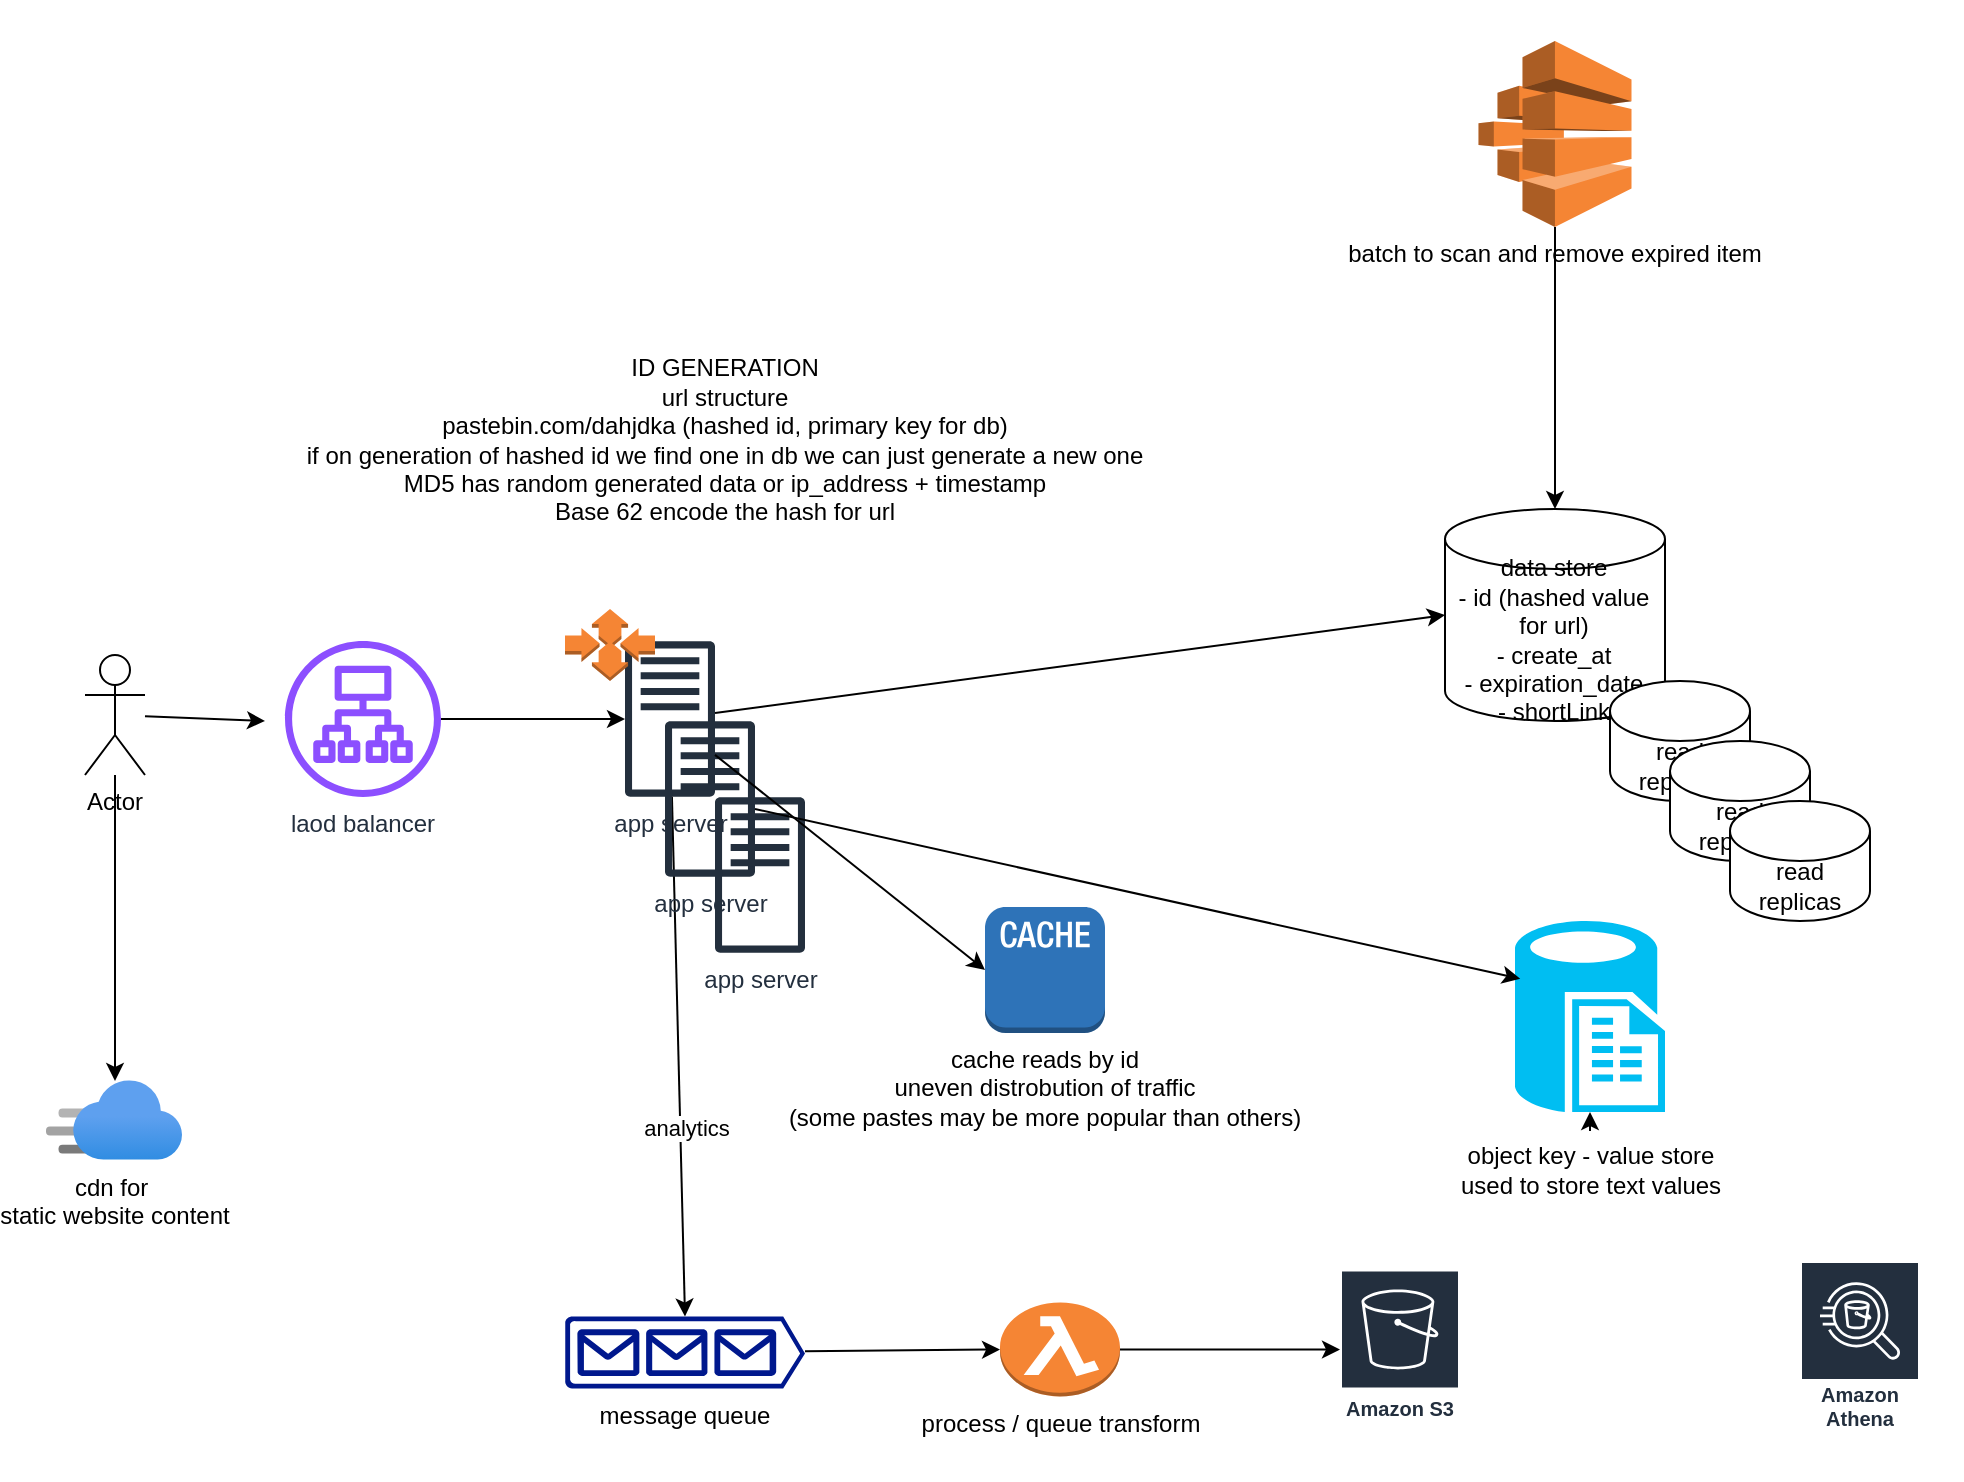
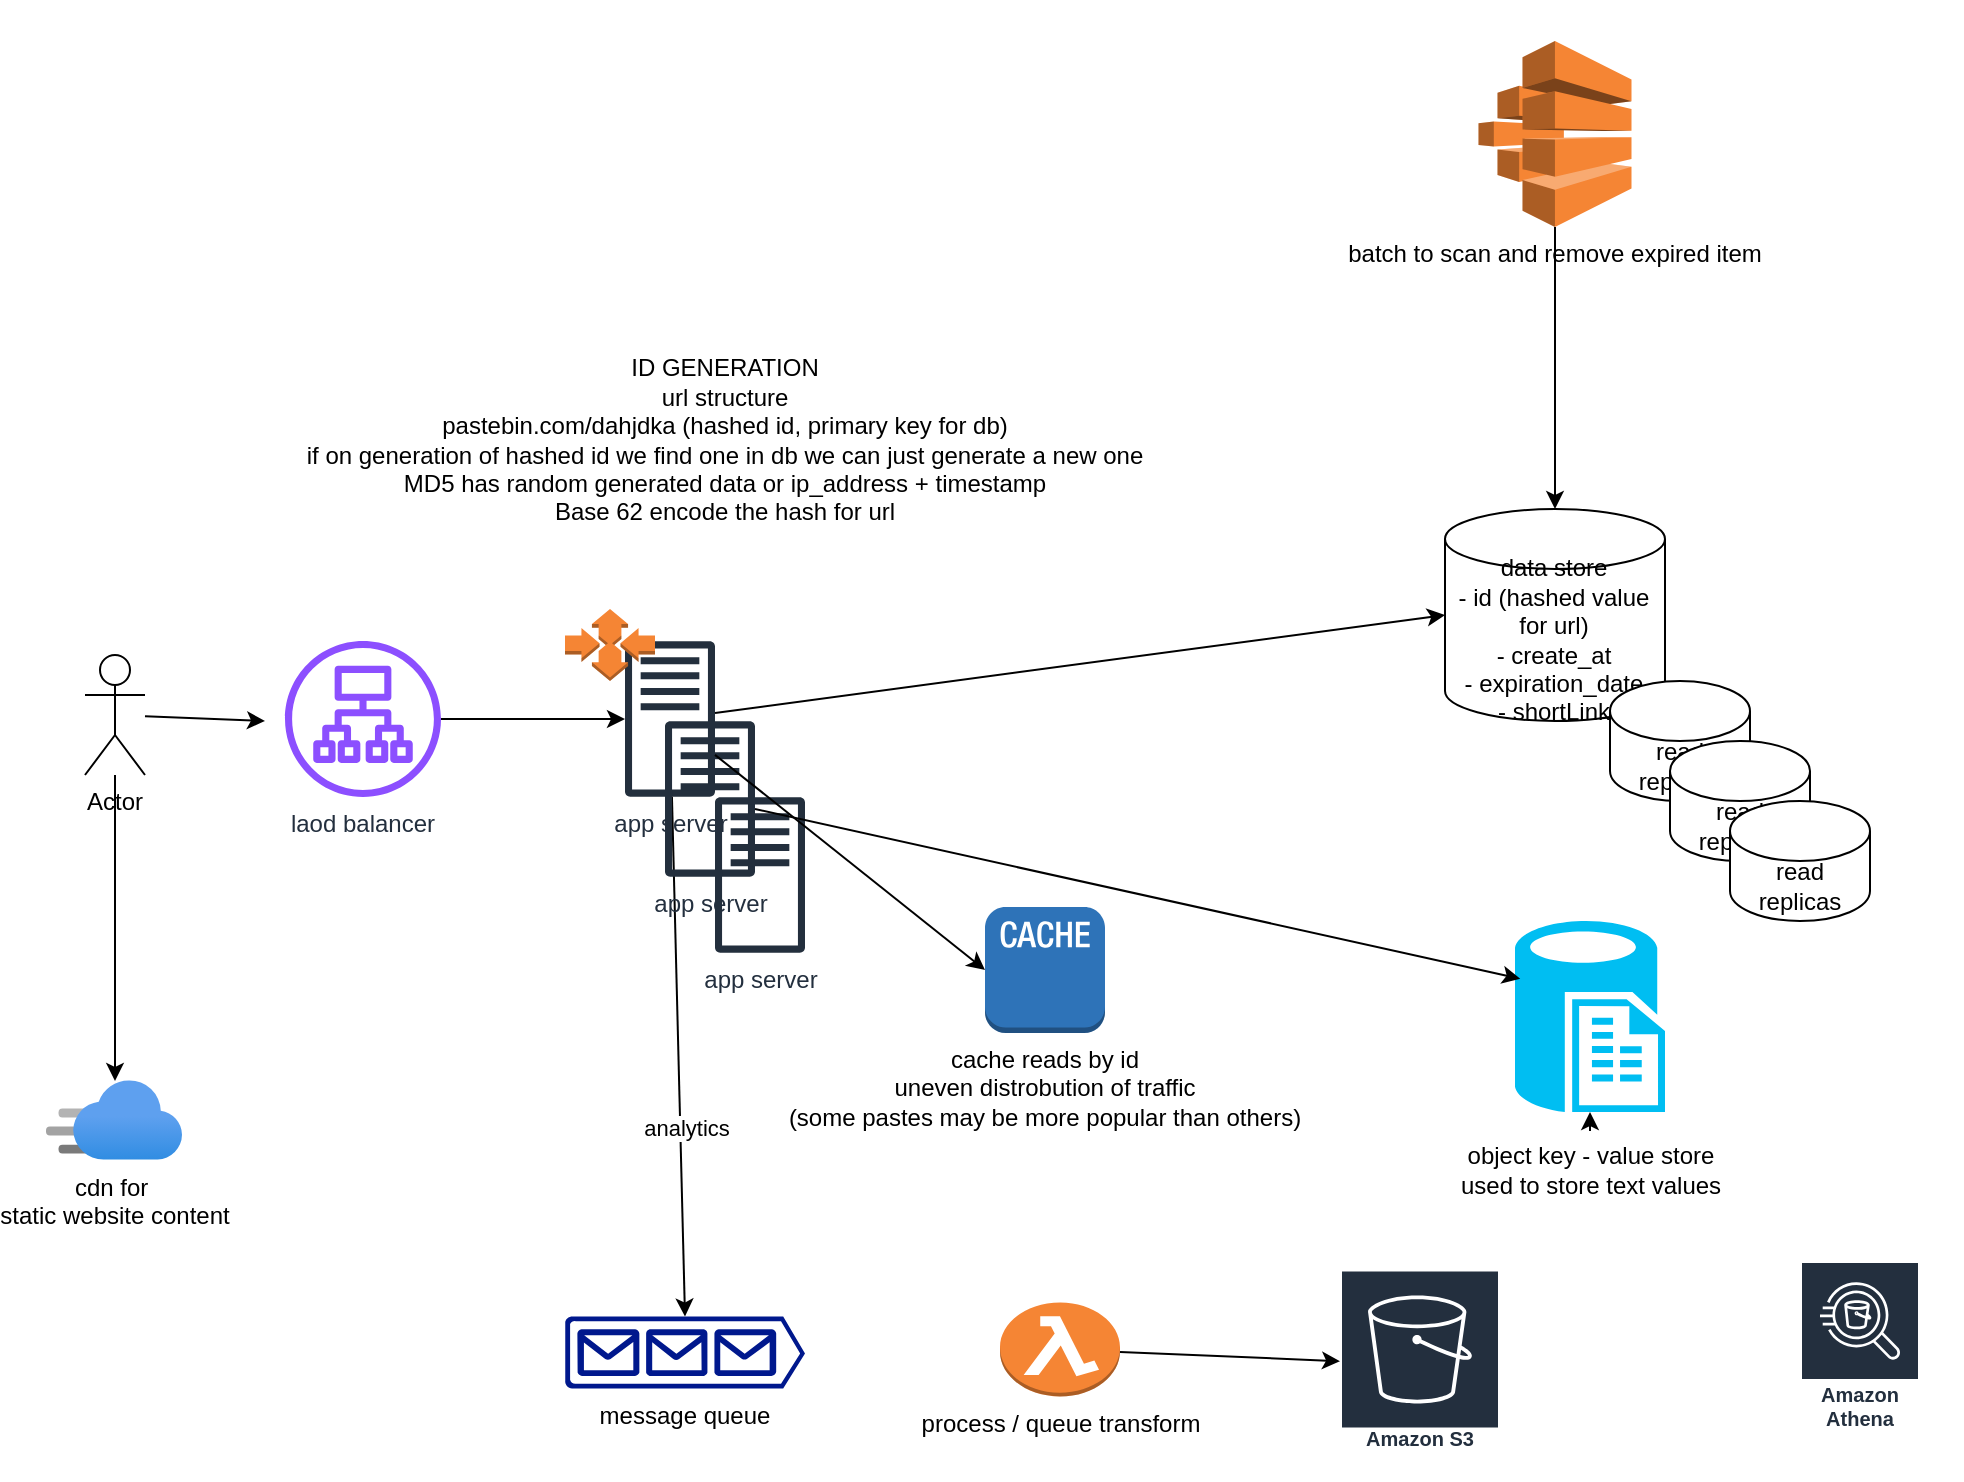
  <mxCell id="0" />
  <mxCell id="1" parent="0" />
  <mxCell id="2" style="edgeStyle=none;html=1;" edge="1" parent="1" source="4"><mxGeometry relative="1" as="geometry"><mxPoint x="129" y="360" as="targetPoint" /><Array as="points" /></mxGeometry></mxCell>
  <mxCell id="3" style="edgeStyle=none;html=1;" edge="1" parent="1" source="4" target="29"><mxGeometry relative="1" as="geometry" /></mxCell>
  <mxCell id="4" value="Actor" style="shape=umlActor;verticalLabelPosition=bottom;verticalAlign=top;html=1;outlineConnect=0;" vertex="1" parent="1"><mxGeometry x="39" y="327" width="30" height="60" as="geometry" /></mxCell>
  <mxCell id="5" value="app server" style="sketch=0;outlineConnect=0;fontColor=#232F3E;gradientColor=none;fillColor=#232F3D;strokeColor=none;dashed=0;verticalLabelPosition=bottom;verticalAlign=top;align=center;html=1;fontSize=12;fontStyle=0;aspect=fixed;pointerEvents=1;shape=mxgraph.aws4.traditional_server;" vertex="1" parent="1"><mxGeometry x="309" y="320" width="45" height="78" as="geometry" /></mxCell>
  <mxCell id="6" value="data store&lt;div&gt;- id (hashed value for url)&lt;/div&gt;&lt;div&gt;- create_at&lt;/div&gt;&lt;div&gt;- expiration_date&lt;/div&gt;&lt;div&gt;- shortLink&lt;/div&gt;" style="shape=cylinder3;whiteSpace=wrap;html=1;boundedLbl=1;backgroundOutline=1;size=15;" vertex="1" parent="1"><mxGeometry x="719" y="254" width="110" height="106" as="geometry" /></mxCell>
  <mxCell id="7" style="edgeStyle=none;html=1;entryX=0;entryY=0.5;entryDx=0;entryDy=0;entryPerimeter=0;" edge="1" parent="1" source="5" target="6"><mxGeometry relative="1" as="geometry" /></mxCell>
  <mxCell id="8" value="&lt;div&gt;ID GENERATION&lt;/div&gt;url structure&lt;div&gt;pastebin.com/dahjdka (hashed id, primary key for db)&lt;/div&gt;&lt;div&gt;if on generation of hashed id we find one in db we can just generate a new one&lt;/div&gt;&lt;div&gt;MD5 has random generated data or ip_address + timestamp&lt;/div&gt;&lt;div&gt;Base 62 encode the hash for url&lt;/div&gt;" style="text;html=1;align=center;verticalAlign=middle;resizable=0;points=[];autosize=1;strokeColor=none;fillColor=none;" vertex="1" parent="1"><mxGeometry x="139" y="170" width="440" height="100" as="geometry" /></mxCell>
  <mxCell id="9" value="message queue" style="sketch=0;aspect=fixed;pointerEvents=1;shadow=0;dashed=0;html=1;strokeColor=none;labelPosition=center;verticalLabelPosition=bottom;verticalAlign=top;align=center;fillColor=#00188D;shape=mxgraph.azure.queue_generic" vertex="1" parent="1"><mxGeometry x="279" y="657.75" width="120" height="36" as="geometry" /></mxCell>
  <mxCell id="10" style="edgeStyle=none;html=1;entryX=0.5;entryY=0;entryDx=0;entryDy=0;entryPerimeter=0;" edge="1" parent="1" source="5" target="9"><mxGeometry relative="1" as="geometry" /></mxCell>
  <mxCell id="11" value="analytics" style="edgeLabel;html=1;align=center;verticalAlign=middle;resizable=0;points=[];" vertex="1" connectable="0" parent="10"><mxGeometry x="0.279" y="3" relative="1" as="geometry"><mxPoint as="offset" /></mxGeometry></mxCell>
  <mxCell id="12" style="edgeStyle=none;html=1;" edge="1" parent="1" source="13" target="15"><mxGeometry relative="1" as="geometry" /></mxCell>
  <mxCell id="13" value="process / queue transform" style="outlineConnect=0;dashed=0;verticalLabelPosition=bottom;verticalAlign=top;align=center;html=1;shape=mxgraph.aws3.lambda_function;fillColor=#F58534;gradientColor=none;" vertex="1" parent="1"><mxGeometry x="496.5" y="650.75" width="60" height="47" as="geometry" /></mxCell>
- <mxCell id="14" style="edgeStyle=none;html=1;entryX=0;entryY=0.5;entryDx=0;entryDy=0;entryPerimeter=0;" edge="1" parent="1" source="9" target="13"><mxGeometry relative="1" as="geometry" /></mxCell>
- <mxCell id="15" value="Amazon S3" style="sketch=0;outlineConnect=0;fontColor=#232F3E;gradientColor=none;strokeColor=#ffffff;fillColor=#232F3E;dashed=0;verticalLabelPosition=middle;verticalAlign=bottom;align=center;html=1;whiteSpace=wrap;fontSize=10;fontStyle=1;spacing=3;shape=mxgraph.aws4.productIcon;prIcon=mxgraph.aws4.s3;" vertex="1" parent="1"><mxGeometry x="666.5" y="634.25" width="60" height="80" as="geometry" /></mxCell>
+ <mxCell id="15" value="Amazon S3" style="sketch=0;outlineConnect=0;fontColor=#232F3E;gradientColor=none;strokeColor=#ffffff;fillColor=#232F3E;dashed=0;verticalLabelPosition=middle;verticalAlign=bottom;align=center;html=1;whiteSpace=wrap;fontSize=10;fontStyle=1;spacing=3;shape=mxgraph.aws4.productIcon;prIcon=mxgraph.aws4.s3;" vertex="1" parent="1"><mxGeometry x="666.5" y="634.25" width="80" height="95" as="geometry" /></mxCell>
  <mxCell id="16" value="batch to scan and remove expired item" style="outlineConnect=0;dashed=0;verticalLabelPosition=bottom;verticalAlign=top;align=center;html=1;shape=mxgraph.aws3.batch;fillColor=#F58534;gradientColor=none;" vertex="1" parent="1"><mxGeometry x="735.75" y="20" width="76.5" height="93" as="geometry" /></mxCell>
  <mxCell id="17" style="edgeStyle=none;html=1;entryX=0.5;entryY=0;entryDx=0;entryDy=0;entryPerimeter=0;" edge="1" parent="1" source="16" target="6"><mxGeometry relative="1" as="geometry" /></mxCell>
  <mxCell id="18" value="Amazon Athena" style="sketch=0;outlineConnect=0;fontColor=#232F3E;gradientColor=none;strokeColor=#ffffff;fillColor=#232F3E;dashed=0;verticalLabelPosition=middle;verticalAlign=bottom;align=center;html=1;whiteSpace=wrap;fontSize=10;fontStyle=1;spacing=3;shape=mxgraph.aws4.productIcon;prIcon=mxgraph.aws4.athena;" vertex="1" parent="1"><mxGeometry x="896.5" y="630" width="60" height="88.5" as="geometry" /></mxCell>
  <mxCell id="19" value="read replicas" style="shape=cylinder3;whiteSpace=wrap;html=1;boundedLbl=1;backgroundOutline=1;size=15;" vertex="1" parent="1"><mxGeometry x="801.5" y="340" width="70" height="60" as="geometry" /></mxCell>
  <mxCell id="20" value="read replicas" style="shape=cylinder3;whiteSpace=wrap;html=1;boundedLbl=1;backgroundOutline=1;size=15;" vertex="1" parent="1"><mxGeometry x="831.5" y="370" width="70" height="60" as="geometry" /></mxCell>
  <mxCell id="21" value="read replicas" style="shape=cylinder3;whiteSpace=wrap;html=1;boundedLbl=1;backgroundOutline=1;size=15;" vertex="1" parent="1"><mxGeometry x="861.5" y="400" width="70" height="60" as="geometry" /></mxCell>
  <mxCell id="22" style="edgeStyle=none;html=1;" edge="1" parent="1" source="23" target="5"><mxGeometry relative="1" as="geometry" /></mxCell>
  <mxCell id="23" value="laod balancer" style="sketch=0;outlineConnect=0;fontColor=#232F3E;gradientColor=none;fillColor=#8C4FFF;strokeColor=none;dashed=0;verticalLabelPosition=bottom;verticalAlign=top;align=center;html=1;fontSize=12;fontStyle=0;aspect=fixed;pointerEvents=1;shape=mxgraph.aws4.application_load_balancer;" vertex="1" parent="1"><mxGeometry x="139" y="320" width="78" height="78" as="geometry" /></mxCell>
  <mxCell id="24" value="app server" style="sketch=0;outlineConnect=0;fontColor=#232F3E;gradientColor=none;fillColor=#232F3D;strokeColor=none;dashed=0;verticalLabelPosition=bottom;verticalAlign=top;align=center;html=1;fontSize=12;fontStyle=0;aspect=fixed;pointerEvents=1;shape=mxgraph.aws4.traditional_server;" vertex="1" parent="1"><mxGeometry x="329" y="360" width="45" height="78" as="geometry" /></mxCell>
  <mxCell id="25" value="app server" style="sketch=0;outlineConnect=0;fontColor=#232F3E;gradientColor=none;fillColor=#232F3D;strokeColor=none;dashed=0;verticalLabelPosition=bottom;verticalAlign=top;align=center;html=1;fontSize=12;fontStyle=0;aspect=fixed;pointerEvents=1;shape=mxgraph.aws4.traditional_server;" vertex="1" parent="1"><mxGeometry x="354" y="398" width="45" height="78" as="geometry" /></mxCell>
  <mxCell id="26" value="" style="outlineConnect=0;dashed=0;verticalLabelPosition=bottom;verticalAlign=top;align=center;html=1;shape=mxgraph.aws3.auto_scaling;fillColor=#F58534;gradientColor=none;" vertex="1" parent="1"><mxGeometry x="279" y="304" width="45" height="36" as="geometry" /></mxCell>
  <mxCell id="27" value="cache reads by id&lt;div&gt;uneven distrobution of traffic&lt;/div&gt;&lt;div&gt;(some pastes may be more popular than others)&lt;/div&gt;" style="outlineConnect=0;dashed=0;verticalLabelPosition=bottom;verticalAlign=top;align=center;html=1;shape=mxgraph.aws3.cache_node;fillColor=#2E73B8;gradientColor=none;" vertex="1" parent="1"><mxGeometry x="489" y="453" width="60" height="63" as="geometry" /></mxCell>
  <mxCell id="28" style="edgeStyle=none;html=1;entryX=0;entryY=0.5;entryDx=0;entryDy=0;entryPerimeter=0;" edge="1" parent="1" source="5" target="27"><mxGeometry relative="1" as="geometry" /></mxCell>
  <mxCell id="29" value="cdn for&amp;nbsp;&lt;div&gt;static website content&lt;/div&gt;" style="image;aspect=fixed;html=1;points=[];align=center;fontSize=12;image=img/lib/azure2/networking/CDN_Profiles.svg;" vertex="1" parent="1"><mxGeometry x="20" y="540" width="68" height="40" as="geometry" /></mxCell>
  <mxCell id="30" value="" style="verticalLabelPosition=bottom;html=1;verticalAlign=top;align=center;strokeColor=none;fillColor=#00BEF2;shape=mxgraph.azure.sql_reporting;" vertex="1" parent="1"><mxGeometry x="754" y="460" width="75" height="95.5" as="geometry" /></mxCell>
  <mxCell id="31" value="" style="edgeStyle=none;html=1;" edge="1" parent="1" source="32" target="30"><mxGeometry relative="1" as="geometry" /></mxCell>
  <mxCell id="32" value="object key - value store&lt;div&gt;used to store text values&lt;/div&gt;" style="text;html=1;align=center;verticalAlign=middle;resizable=0;points=[];autosize=1;strokeColor=none;fillColor=none;" vertex="1" parent="1"><mxGeometry x="716.5" y="565" width="150" height="40" as="geometry" /></mxCell>
  <mxCell id="33" style="edgeStyle=none;html=1;entryX=0.035;entryY=0.302;entryDx=0;entryDy=0;entryPerimeter=0;" edge="1" parent="1" source="24" target="30"><mxGeometry relative="1" as="geometry" /></mxCell>
